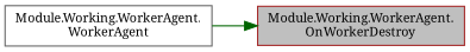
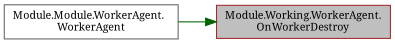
  digraph {
    rankdir=RL
    fontname="Noto Serif"
    node [fontname="Noto Serif" fontsize=10 shape=record style=filled]
    n1 [color=brown fillcolor=grey75 fontcolor=black height=0.2 label="Module.Working.WorkerAgent.\lOnWorkerDestroy" width=0.4]
-   n2 [color=gray40 fillcolor=white height=0.2 label="Module.Working.WorkerAgent.\lWorkerAgent" width=0.4]
+   n2 [color=gray40 fillcolor=white height=0.2 label="Module.Module.WorkerAgent.\lWorkerAgent" width=0.4]
    n1 -> n2 [color=darkgreen dir=back fontname="Noto Serif" fontsize=10 labelfontname=Helvetica labelfontsize=10 style=solid]
  }
